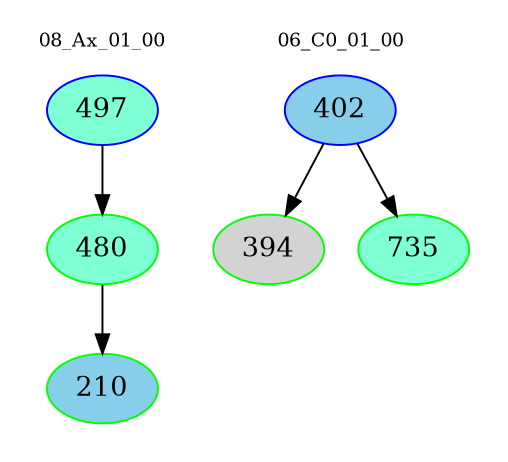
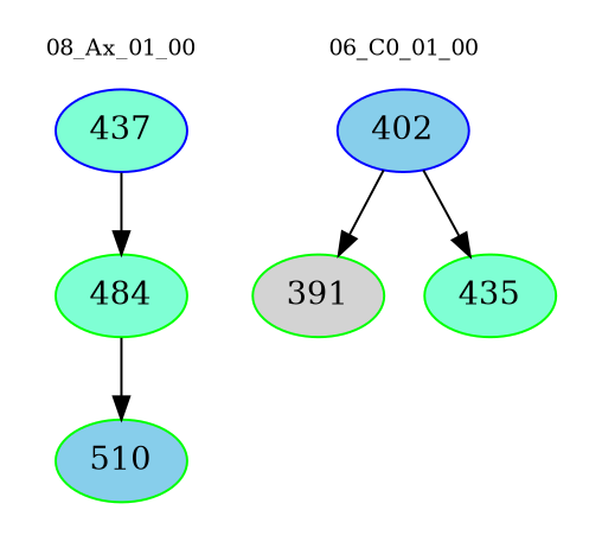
  digraph {
    node [color=green fillcolor=aquamarine style=filled]
    edge [color=black]
-   n1 [color=blue label=497]
-   n2 [label=480]
-   n3 [fillcolor=skyblue label=210]
+   n1 [color=blue label=437]
+   n2 [label=484]
+   n3 [fillcolor=skyblue label=510]
    n4 [color=blue fillcolor=skyblue label=402]
-   n5 [fillcolor=lightgrey label=394]
-   n6 [label=735]
+   n5 [fillcolor=lightgrey label=391]
+   n6 [label=435]
    subgraph cluster_1 {
      color=white
      fontsize=10
      label="08_Ax_01_00"
      n1
      n2
      n3
    }
    subgraph cluster_2 {
      color=white
      fontsize=10
      label="06_C0_01_00"
      n4
      n5
      n6
    }
    n1 -> n2
    n2 -> n3
    n4 -> n5
    n4 -> n6
  }
